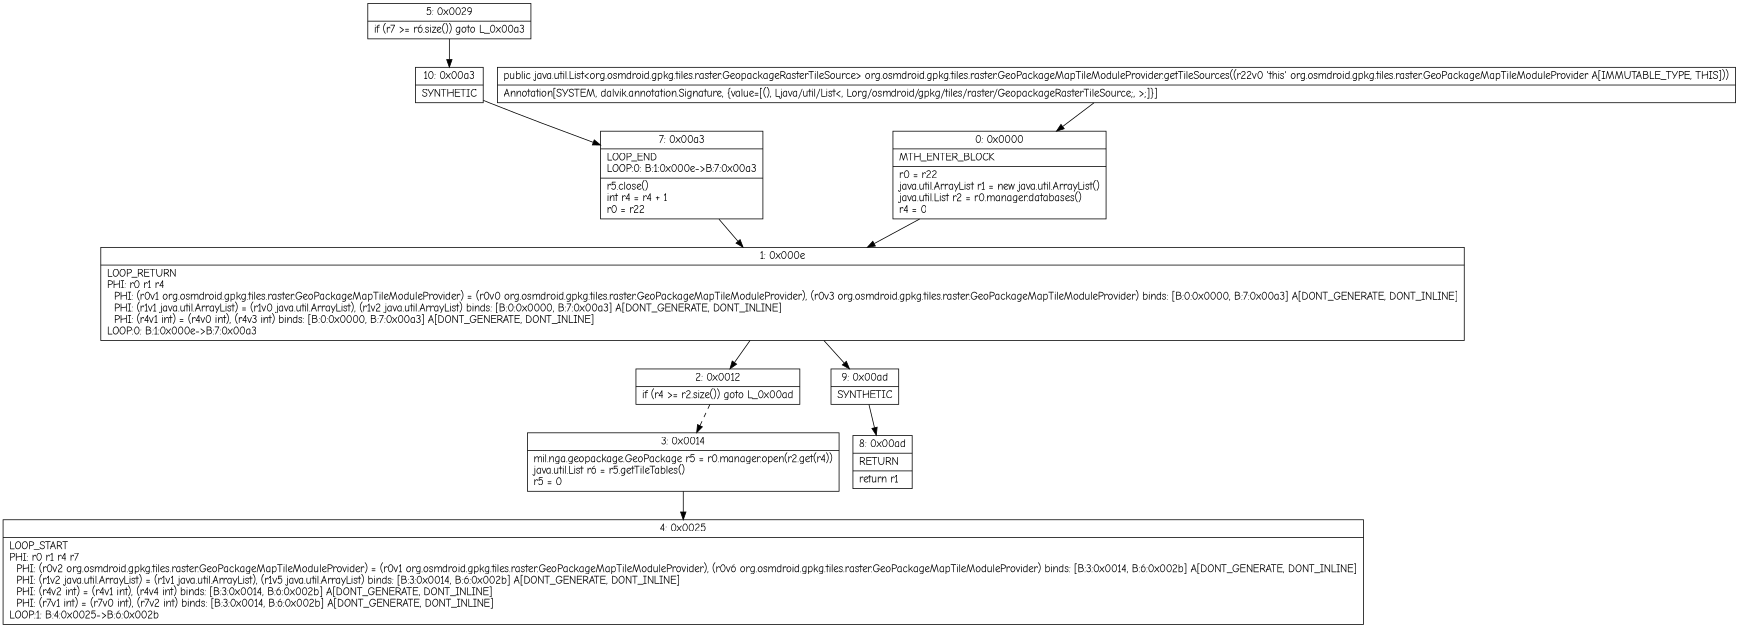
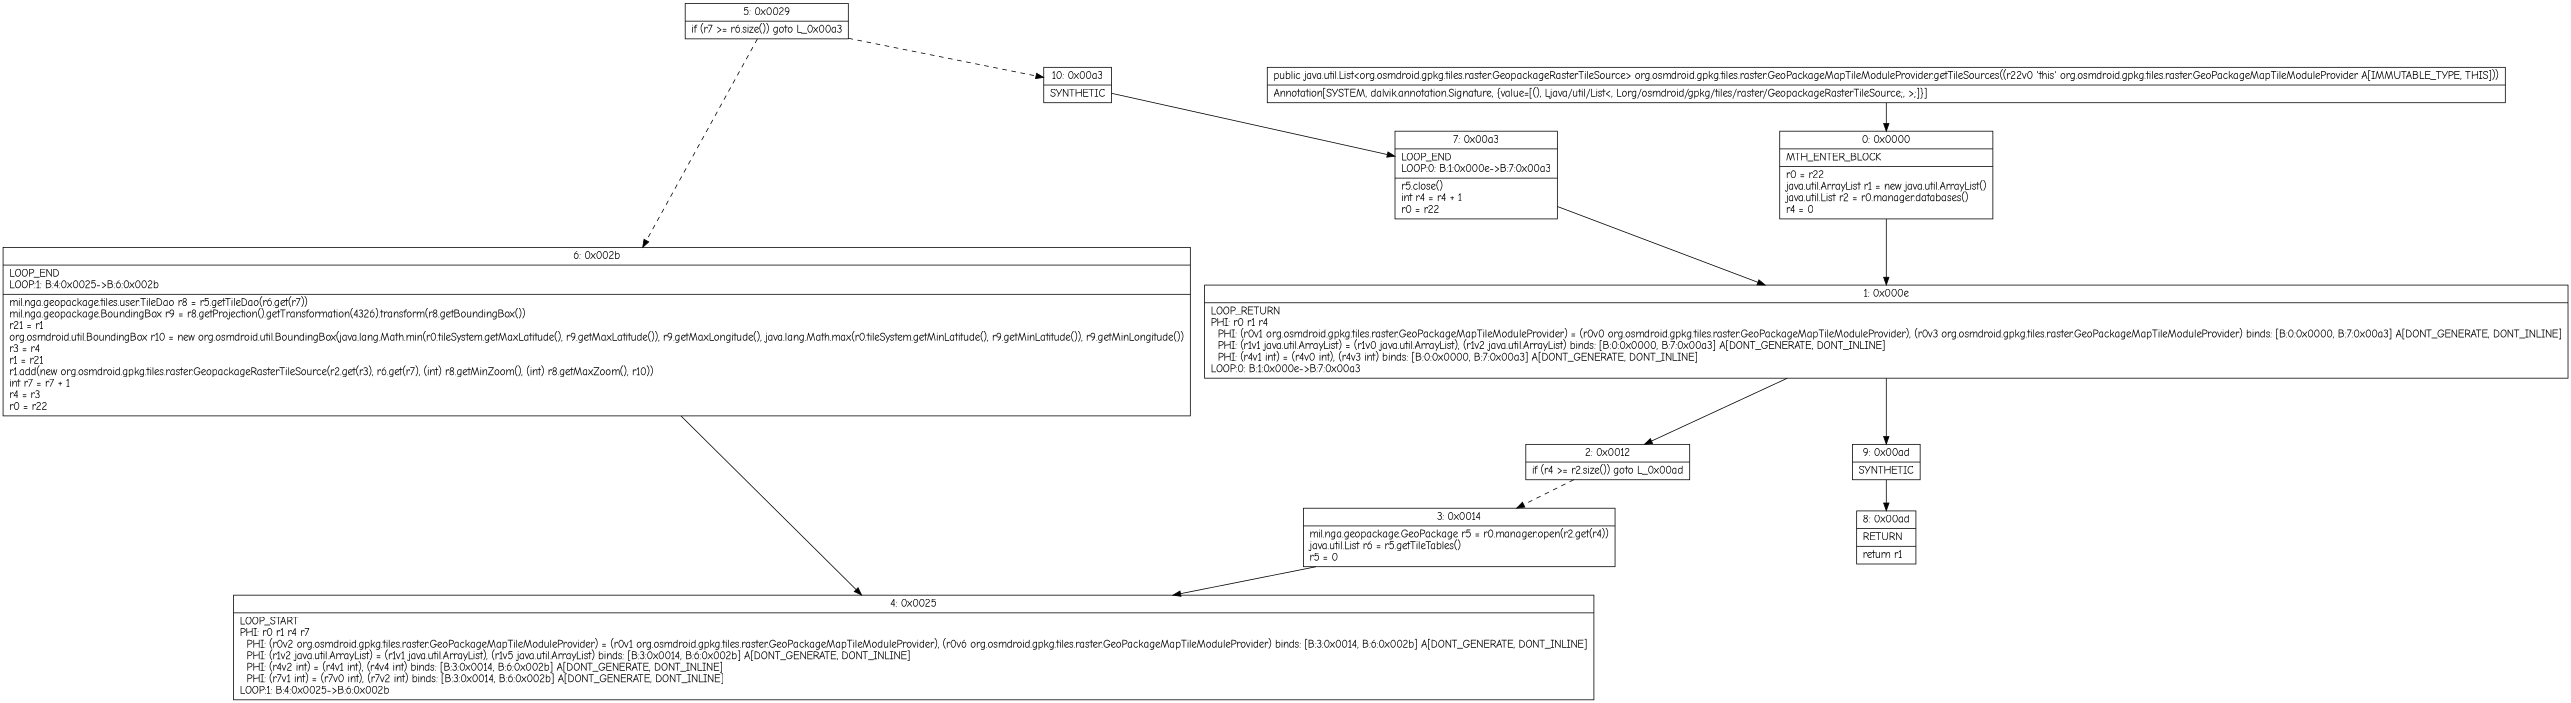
  digraph {
    fontname="Comic Neue"
    node [fontname="Comic Neue" shape=record]
    edge [fontname="Comic Neue"]
    n1 [label="{0\:\ 0x0000|MTH_ENTER_BLOCK\l|r0 = r22\ljava.util.ArrayList r1 = new java.util.ArrayList()\ljava.util.List r2 = r0.manager.databases()\lr4 = 0\l}"]
    n2 [label="{1\:\ 0x000e|LOOP_RETURN\lPHI: r0 r1 r4 \l  PHI: (r0v1 org.osmdroid.gpkg.tiles.raster.GeoPackageMapTileModuleProvider) = (r0v0 org.osmdroid.gpkg.tiles.raster.GeoPackageMapTileModuleProvider), (r0v3 org.osmdroid.gpkg.tiles.raster.GeoPackageMapTileModuleProvider) binds: [B:0:0x0000, B:7:0x00a3] A[DONT_GENERATE, DONT_INLINE]\l  PHI: (r1v1 java.util.ArrayList) = (r1v0 java.util.ArrayList), (r1v2 java.util.ArrayList) binds: [B:0:0x0000, B:7:0x00a3] A[DONT_GENERATE, DONT_INLINE]\l  PHI: (r4v1 int) = (r4v0 int), (r4v3 int) binds: [B:0:0x0000, B:7:0x00a3] A[DONT_GENERATE, DONT_INLINE]\lLOOP:0: B:1:0x000e\-\>B:7:0x00a3\l}"]
    n3 [label="{2\:\ 0x0012|if (r4 \>= r2.size()) goto L_0x00ad\l}"]
    n4 [label="{9\:\ 0x00ad|SYNTHETIC\l}"]
    n5 [label="{3\:\ 0x0014|mil.nga.geopackage.GeoPackage r5 = r0.manager.open(r2.get(r4))\ljava.util.List r6 = r5.getTileTables()\lr5 = 0\l}"]
    n6 [label="{4\:\ 0x0025|LOOP_START\lPHI: r0 r1 r4 r7 \l  PHI: (r0v2 org.osmdroid.gpkg.tiles.raster.GeoPackageMapTileModuleProvider) = (r0v1 org.osmdroid.gpkg.tiles.raster.GeoPackageMapTileModuleProvider), (r0v6 org.osmdroid.gpkg.tiles.raster.GeoPackageMapTileModuleProvider) binds: [B:3:0x0014, B:6:0x002b] A[DONT_GENERATE, DONT_INLINE]\l  PHI: (r1v2 java.util.ArrayList) = (r1v1 java.util.ArrayList), (r1v5 java.util.ArrayList) binds: [B:3:0x0014, B:6:0x002b] A[DONT_GENERATE, DONT_INLINE]\l  PHI: (r4v2 int) = (r4v1 int), (r4v4 int) binds: [B:3:0x0014, B:6:0x002b] A[DONT_GENERATE, DONT_INLINE]\l  PHI: (r7v1 int) = (r7v0 int), (r7v2 int) binds: [B:3:0x0014, B:6:0x002b] A[DONT_GENERATE, DONT_INLINE]\lLOOP:1: B:4:0x0025\-\>B:6:0x002b\l}"]
    n7 [label="{8\:\ 0x00ad|RETURN\l|return r1\l}"]
    n8 [label="{5\:\ 0x0029|if (r7 \>= r6.size()) goto L_0x00a3\l}"]
+   n9 [label="{6\:\ 0x002b|LOOP_END\lLOOP:1: B:4:0x0025\-\>B:6:0x002b\l|mil.nga.geopackage.tiles.user.TileDao r8 = r5.getTileDao(r6.get(r7))\lmil.nga.geopackage.BoundingBox r9 = r8.getProjection().getTransformation(4326).transform(r8.getBoundingBox())\lr21 = r1\lorg.osmdroid.util.BoundingBox r10 = new org.osmdroid.util.BoundingBox(java.lang.Math.min(r0.tileSystem.getMaxLatitude(), r9.getMaxLatitude()), r9.getMaxLongitude(), java.lang.Math.max(r0.tileSystem.getMinLatitude(), r9.getMinLatitude()), r9.getMinLongitude())\lr3 = r4\lr1 = r21\lr1.add(new org.osmdroid.gpkg.tiles.raster.GeopackageRasterTileSource(r2.get(r3), r6.get(r7), (int) r8.getMinZoom(), (int) r8.getMaxZoom(), r10))\lint r7 = r7 + 1\lr4 = r3\lr0 = r22\l}"]
    n10 [label="{10\:\ 0x00a3|SYNTHETIC\l}"]
    n11 [label="{7\:\ 0x00a3|LOOP_END\lLOOP:0: B:1:0x000e\-\>B:7:0x00a3\l|r5.close()\lint r4 = r4 + 1\lr0 = r22\l}"]
    n12 [label="{public java.util.List\<org.osmdroid.gpkg.tiles.raster.GeopackageRasterTileSource\> org.osmdroid.gpkg.tiles.raster.GeoPackageMapTileModuleProvider.getTileSources((r22v0 'this' org.osmdroid.gpkg.tiles.raster.GeoPackageMapTileModuleProvider A[IMMUTABLE_TYPE, THIS]))  | Annotation[SYSTEM, dalvik.annotation.Signature, \{value=[(), Ljava\/util\/List\<, Lorg\/osmdroid\/gpkg\/tiles\/raster\/GeopackageRasterTileSource;, \>;]\}]\l}"]
    n1 -> n2
    n2 -> n3
    n2 -> n4
    n3 -> n5 [style=dashed]
    n4 -> n7
    n5 -> n6
-   n8 -> n10
+   n8 -> n9 [style=dashed]
+   n8 -> n10 [style=dashed]
+   n9 -> n6
    n10 -> n11
    n11 -> n2
    n12 -> n1
  }
